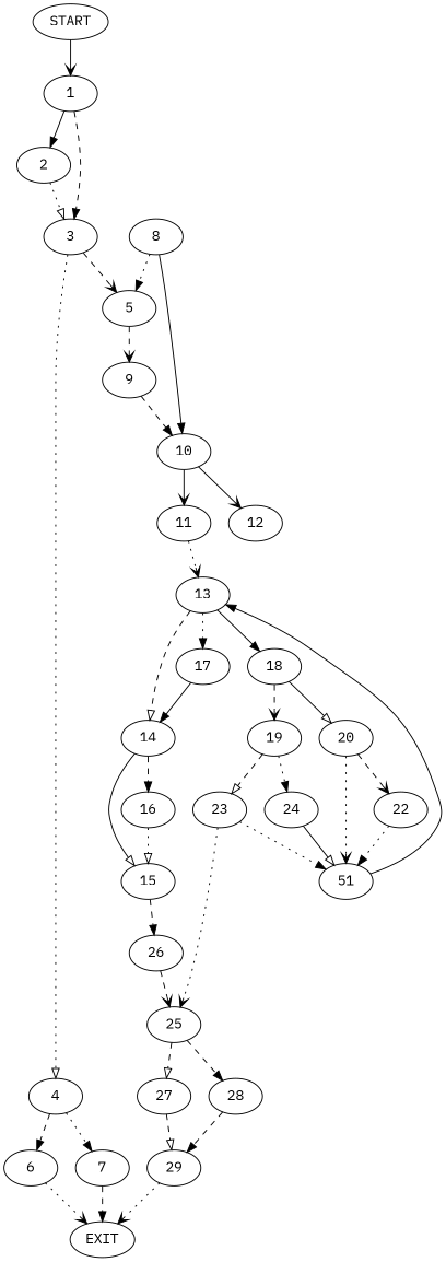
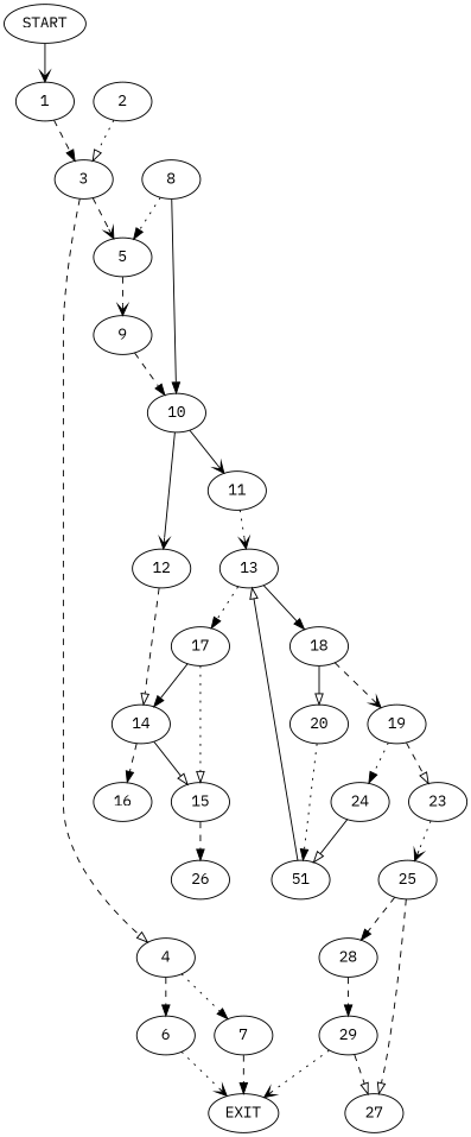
  digraph {
    fontname="IBM Plex Mono"
    node [fontname="IBM Plex Mono"]
    edge [arrowhead=normal fontname="IBM Plex Mono" style=dashed]
    n1 [label=START]
    1
    2
    3
    n5 [label=EXIT]
    4
    5
    6
    7
    9
    8
    10
    11
    12
    13
    14
    17
    18
    15
    16
    19
    20
    26
    25
    27
    28
    23
    24
    n29 [label=51]
-   22
    29
    n1 -> 1 [arrowhead=vee style=solid]
-   1 -> 2 [style=solid]
    1 -> 3
    2 -> 3 [arrowhead=onormal style=dotted]
-   3 -> 4 [arrowhead=onormal style=dotted]
+   3 -> 4 [arrowhead=onormal]
    3 -> 5 [arrowhead=vee]
    4 -> 6
    4 -> 7 [style=dotted]
    5 -> 9 [arrowhead=vee]
    6 -> n5 [arrowhead=vee style=dotted]
    7 -> n5
    9 -> 10
    8 -> 5 [style=dotted]
    8 -> 10 [style=solid]
    10 -> 11 [arrowhead=vee style=solid]
    10 -> 12 [arrowhead=vee style=solid]
    11 -> 13 [arrowhead=vee style=dotted]
-   13 -> 14 [arrowhead=onormal]
+   12 -> 14 [arrowhead=onormal]
    13 -> 17 [style=dotted]
    13 -> 18 [style=solid]
    14 -> 15 [arrowhead=onormal style=solid]
    14 -> 16
    17 -> 14 [style=solid]
    18 -> 19 [arrowhead=vee]
    18 -> 20 [arrowhead=onormal style=solid]
    15 -> 26
-   16 -> 15 [arrowhead=onormal style=dotted]
+   17 -> 15 [arrowhead=onormal style=dotted]
    19 -> 23 [arrowhead=onormal]
    19 -> 24 [style=dotted]
-   20 -> n29 [arrowhead=vee style=dotted]
-   20 -> 22 [arrowhead=vee]
-   26 -> 25 [arrowhead=vee]
+   20 -> n29 [style=dotted]
    25 -> 27 [arrowhead=onormal]
    25 -> 28
-   27 -> 29 [arrowhead=onormal]
+   29 -> 27 [arrowhead=onormal]
    28 -> 29
    23 -> 25 [arrowhead=vee style=dotted]
-   23 -> n29 [style=dotted]
    24 -> n29 [arrowhead=onormal style=solid]
-   n29 -> 13 [style=solid]
-   22 -> n29 [style=dotted]
+   n29 -> 13 [arrowhead=onormal style=solid]
    29 -> n5 [arrowhead=vee style=dotted]
  }
